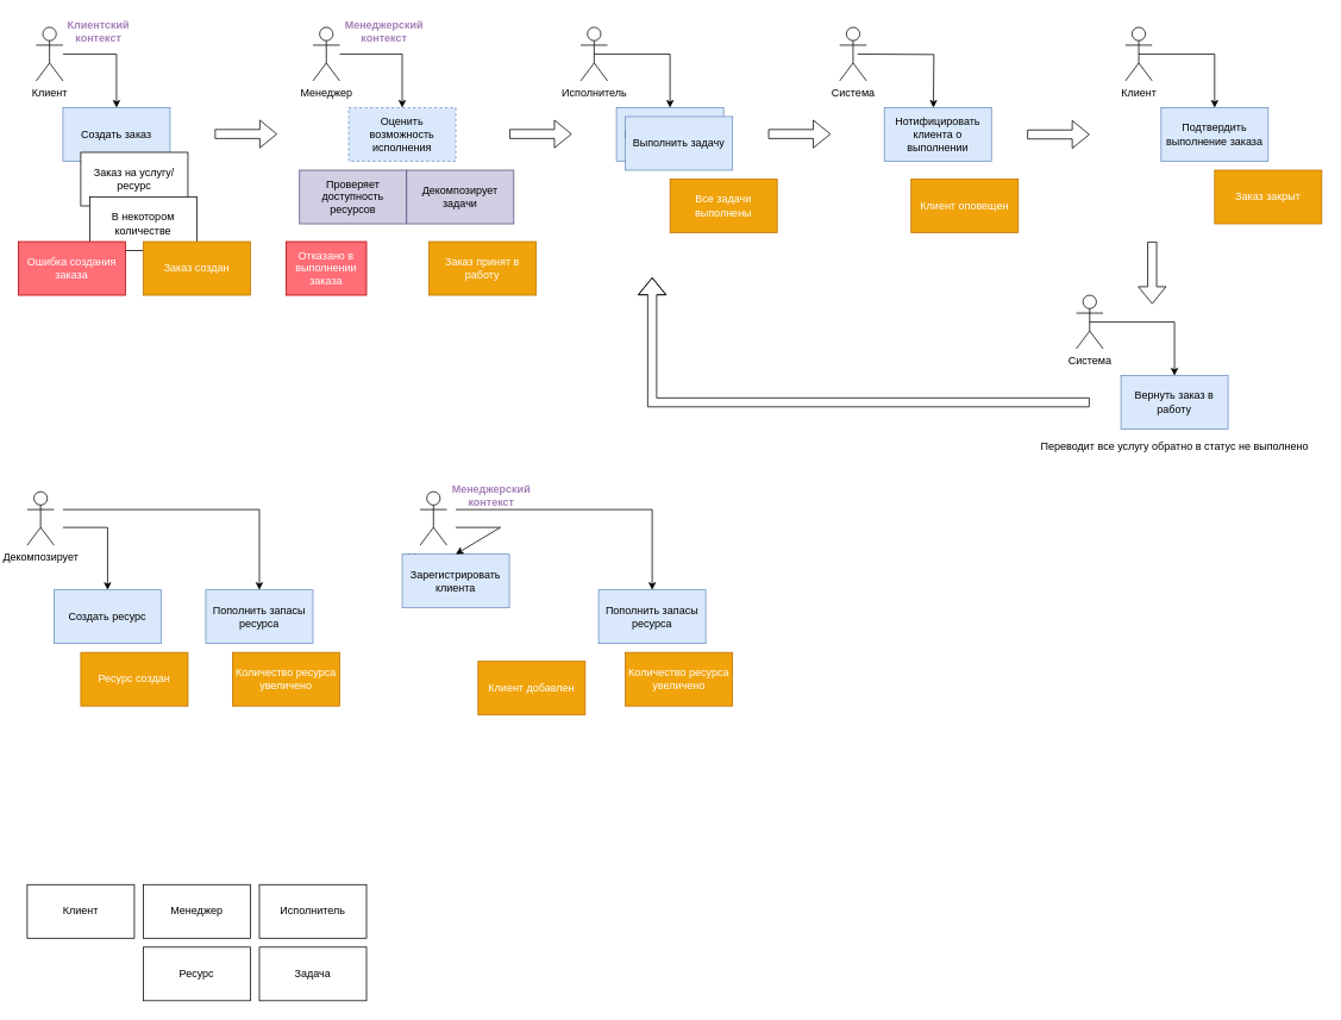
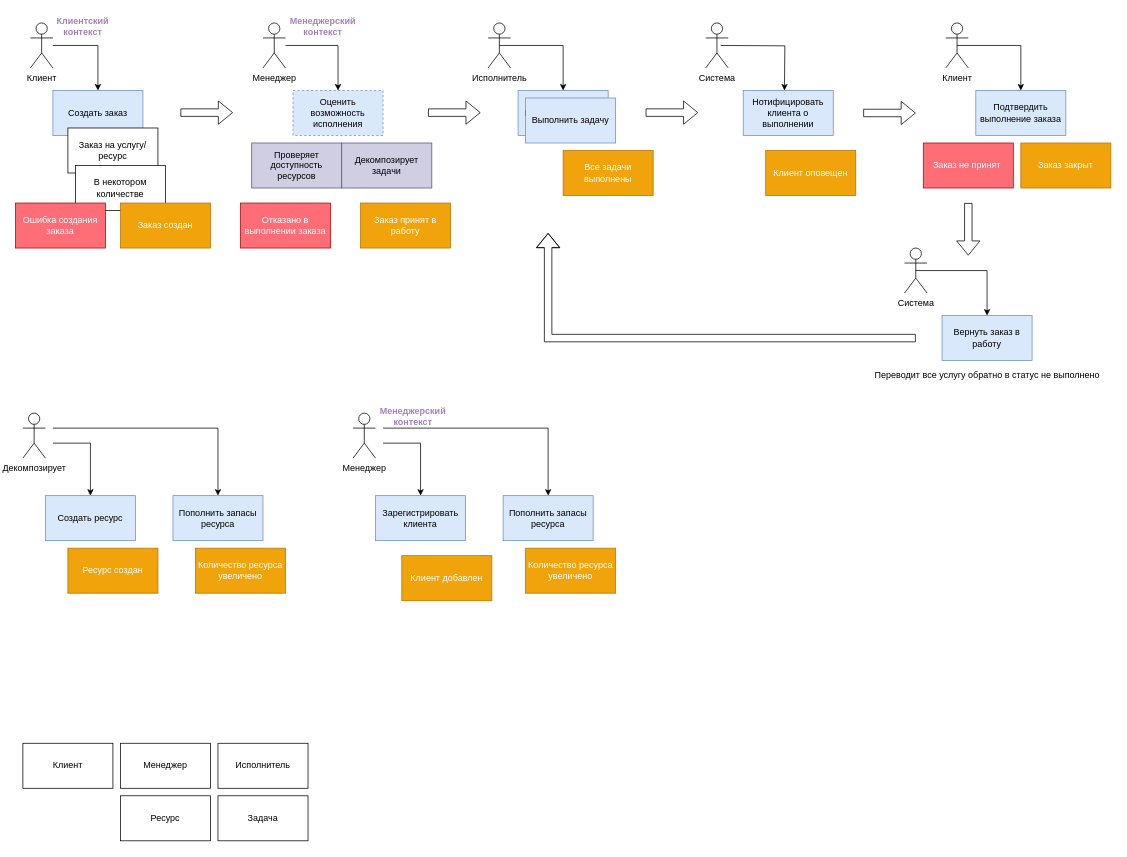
  <mxCell id="0" />
  <mxCell id="1" parent="0" />
  <mxCell id="2" value="Создать заказ" style="rounded=0;whiteSpace=wrap;html=1;fillColor=#dae8fc;strokeColor=#6c8ebf;" vertex="1" parent="1"><mxGeometry x="70" y="120" width="120" height="60" as="geometry" /></mxCell>
  <mxCell id="3" style="edgeStyle=orthogonalEdgeStyle;rounded=0;orthogonalLoop=1;jettySize=auto;html=1;entryX=0.5;entryY=0;entryDx=0;entryDy=0;" edge="1" parent="1" source="17" target="4"><mxGeometry relative="1" as="geometry" /></mxCell>
  <mxCell id="4" value="Оценить возможность исполнения" style="rounded=0;whiteSpace=wrap;html=1;fillColor=#dae8fc;strokeColor=#6c8ebf;dashed=1;" vertex="1" parent="1"><mxGeometry x="390" y="120" width="120" height="60" as="geometry" /></mxCell>
  <mxCell id="5" value="Выполнить задачу" style="rounded=0;whiteSpace=wrap;html=1;fillColor=#dae8fc;strokeColor=#6c8ebf;" vertex="1" parent="1"><mxGeometry x="690" y="120" width="120" height="60" as="geometry" /></mxCell>
  <mxCell id="6" value="Заказ на услугу/ресурс" style="rounded=0;whiteSpace=wrap;html=1;" vertex="1" parent="1"><mxGeometry x="90" y="170" width="120" height="60" as="geometry" /></mxCell>
  <mxCell id="7" value="В некотором количестве" style="rounded=0;whiteSpace=wrap;html=1;" vertex="1" parent="1"><mxGeometry x="100" y="220" width="120" height="60" as="geometry" /></mxCell>
  <mxCell id="8" value="Заказ создан" style="rounded=0;whiteSpace=wrap;html=1;fillColor=#f0a30a;strokeColor=#BD7000;fontColor=#ffffff;" vertex="1" parent="1"><mxGeometry x="160" y="270" width="120" height="60" as="geometry" /></mxCell>
  <mxCell id="9" value="Ошибка создания заказа" style="rounded=0;whiteSpace=wrap;html=1;fillColor=#FF6E77;strokeColor=#B20000;fontColor=#ffffff;" vertex="1" parent="1"><mxGeometry x="20" y="270" width="120" height="60" as="geometry" /></mxCell>
  <mxCell id="10" value="Заказ принят в работу" style="rounded=0;whiteSpace=wrap;html=1;fillColor=#f0a30a;strokeColor=#BD7000;fontColor=#ffffff;" vertex="1" parent="1"><mxGeometry x="480" y="270" width="120" height="60" as="geometry" /></mxCell>
- <mxCell id="11" value="Отказано в выполнении заказа" style="rounded=0;whiteSpace=wrap;html=1;fillColor=#FF6E77;strokeColor=#B20000;fontColor=#ffffff;" vertex="1" parent="1"><mxGeometry x="320" y="270" width="90" height="60" as="geometry" /></mxCell>
+ <mxCell id="11" value="Отказано в выполнении заказа" style="rounded=0;whiteSpace=wrap;html=1;fillColor=#FF6E77;strokeColor=#B20000;fontColor=#ffffff;" vertex="1" parent="1"><mxGeometry x="320" y="270" width="120" height="60" as="geometry" /></mxCell>
  <mxCell id="12" value="Все задачи выполнены" style="rounded=0;whiteSpace=wrap;html=1;fillColor=#f0a30a;strokeColor=#BD7000;fontColor=#ffffff;" vertex="1" parent="1"><mxGeometry x="750" y="200" width="120" height="60" as="geometry" /></mxCell>
  <mxCell id="13" value="Проверяет доступность ресурсов" style="rounded=0;whiteSpace=wrap;html=1;fillColor=#d0cee2;strokeColor=#56517e;" vertex="1" parent="1"><mxGeometry x="335" y="190" width="120" height="60" as="geometry" /></mxCell>
  <mxCell id="14" value="Декомпозирует задачи" style="rounded=0;whiteSpace=wrap;html=1;fillColor=#d0cee2;strokeColor=#56517e;" vertex="1" parent="1"><mxGeometry x="455" y="190" width="120" height="60" as="geometry" /></mxCell>
  <mxCell id="15" value="" style="edgeStyle=orthogonalEdgeStyle;rounded=0;orthogonalLoop=1;jettySize=auto;html=1;entryX=0.5;entryY=0;entryDx=0;entryDy=0;" edge="1" parent="1" source="16" target="2"><mxGeometry relative="1" as="geometry"><Array as="points"><mxPoint x="130" y="60" /></Array></mxGeometry></mxCell>
  <mxCell id="16" value="Клиент" style="shape=umlActor;verticalLabelPosition=bottom;verticalAlign=top;html=1;outlineConnect=0;" vertex="1" parent="1"><mxGeometry x="40" y="30" width="30" height="60" as="geometry" /></mxCell>
  <mxCell id="17" value="Менеджер" style="shape=umlActor;verticalLabelPosition=bottom;verticalAlign=top;html=1;outlineConnect=0;" vertex="1" parent="1"><mxGeometry x="350" y="30" width="30" height="60" as="geometry" /></mxCell>
  <mxCell id="18" style="edgeStyle=orthogonalEdgeStyle;rounded=0;orthogonalLoop=1;jettySize=auto;html=1;exitX=0.5;exitY=0.5;exitDx=0;exitDy=0;exitPerimeter=0;entryX=0.5;entryY=0;entryDx=0;entryDy=0;" edge="1" parent="1" source="19" target="5"><mxGeometry relative="1" as="geometry" /></mxCell>
  <mxCell id="19" value="Исполнитель" style="shape=umlActor;verticalLabelPosition=bottom;verticalAlign=top;html=1;outlineConnect=0;" vertex="1" parent="1"><mxGeometry x="650" y="30" width="30" height="60" as="geometry" /></mxCell>
  <mxCell id="20" value="Подтвердить выполнение заказа" style="rounded=0;whiteSpace=wrap;html=1;fillColor=#dae8fc;strokeColor=#6c8ebf;" vertex="1" parent="1"><mxGeometry x="1300" y="120" width="120" height="60" as="geometry" /></mxCell>
  <mxCell id="21" value="Заказ закрыт" style="rounded=0;whiteSpace=wrap;html=1;fillColor=#f0a30a;strokeColor=#BD7000;fontColor=#ffffff;" vertex="1" parent="1"><mxGeometry x="1360" y="190" width="120" height="60" as="geometry" /></mxCell>
  <mxCell id="22" style="edgeStyle=orthogonalEdgeStyle;rounded=0;orthogonalLoop=1;jettySize=auto;html=1;exitX=0.5;exitY=0.5;exitDx=0;exitDy=0;exitPerimeter=0;entryX=0.5;entryY=0;entryDx=0;entryDy=0;" edge="1" parent="1" source="23" target="20"><mxGeometry relative="1" as="geometry" /></mxCell>
  <mxCell id="23" value="Клиент" style="shape=umlActor;verticalLabelPosition=bottom;verticalAlign=top;html=1;outlineConnect=0;" vertex="1" parent="1"><mxGeometry x="1260" y="30" width="30" height="60" as="geometry" /></mxCell>
+ <mxCell id="24" value="Заказ не принят&amp;nbsp;" style="rounded=0;whiteSpace=wrap;html=1;fillColor=#FF6E77;strokeColor=#B20000;fontColor=#ffffff;" vertex="1" parent="1"><mxGeometry x="1230" y="190" width="120" height="60" as="geometry" /></mxCell>
  <mxCell id="25" value="Вернуть заказ в работу" style="rounded=0;whiteSpace=wrap;html=1;fillColor=#dae8fc;strokeColor=#6c8ebf;" vertex="1" parent="1"><mxGeometry x="1255" y="420" width="120" height="60" as="geometry" /></mxCell>
  <mxCell id="26" style="edgeStyle=orthogonalEdgeStyle;rounded=0;orthogonalLoop=1;jettySize=auto;html=1;exitX=0.5;exitY=0.5;exitDx=0;exitDy=0;exitPerimeter=0;entryX=0.5;entryY=0;entryDx=0;entryDy=0;" edge="1" parent="1" source="27" target="25"><mxGeometry relative="1" as="geometry" /></mxCell>
  <mxCell id="27" value="Система" style="shape=umlActor;verticalLabelPosition=bottom;verticalAlign=top;html=1;outlineConnect=0;" vertex="1" parent="1"><mxGeometry x="1205" y="330" width="30" height="60" as="geometry" /></mxCell>
  <mxCell id="28" value="Переводит все услугу обратно в статус не выполнено" style="text;html=1;align=center;verticalAlign=middle;resizable=0;points=[];autosize=1;strokeColor=none;fillColor=none;" vertex="1" parent="1"><mxGeometry x="1150" y="490" width="330" height="20" as="geometry" /></mxCell>
  <mxCell id="29" value="" style="shape=flexArrow;endArrow=classic;html=1;rounded=0;" edge="1" parent="1"><mxGeometry width="50" height="50" relative="1" as="geometry"><mxPoint x="1290" y="270" as="sourcePoint" /><mxPoint x="1290" y="340" as="targetPoint" /></mxGeometry></mxCell>
  <mxCell id="30" value="" style="shape=flexArrow;endArrow=classic;html=1;rounded=0;" edge="1" parent="1"><mxGeometry width="50" height="50" relative="1" as="geometry"><mxPoint x="860" y="149.5" as="sourcePoint" /><mxPoint x="930" y="149.5" as="targetPoint" /><Array as="points" /></mxGeometry></mxCell>
  <mxCell id="31" value="" style="shape=flexArrow;endArrow=classic;html=1;rounded=0;" edge="1" parent="1"><mxGeometry width="50" height="50" relative="1" as="geometry"><mxPoint x="570" y="149.5" as="sourcePoint" /><mxPoint x="640" y="149.5" as="targetPoint" /><Array as="points" /></mxGeometry></mxCell>
  <mxCell id="32" value="" style="shape=flexArrow;endArrow=classic;html=1;rounded=0;" edge="1" parent="1"><mxGeometry width="50" height="50" relative="1" as="geometry"><mxPoint x="240" y="149.5" as="sourcePoint" /><mxPoint x="310" y="149.5" as="targetPoint" /><Array as="points" /></mxGeometry></mxCell>
  <mxCell id="33" value="Клиент" style="rounded=0;whiteSpace=wrap;html=1;" vertex="1" parent="1"><mxGeometry x="30" y="990" width="120" height="60" as="geometry" /></mxCell>
  <mxCell id="34" value="Менеджер" style="rounded=0;whiteSpace=wrap;html=1;" vertex="1" parent="1"><mxGeometry x="160" y="990" width="120" height="60" as="geometry" /></mxCell>
  <mxCell id="35" value="Ресурс" style="rounded=0;whiteSpace=wrap;html=1;" vertex="1" parent="1"><mxGeometry x="160" y="1060" width="120" height="60" as="geometry" /></mxCell>
  <mxCell id="36" value="Задача" style="rounded=0;whiteSpace=wrap;html=1;" vertex="1" parent="1"><mxGeometry x="290" y="1060" width="120" height="60" as="geometry" /></mxCell>
  <mxCell id="37" value="" style="shape=flexArrow;endArrow=classic;html=1;rounded=0;" edge="1" parent="1"><mxGeometry width="50" height="50" relative="1" as="geometry"><mxPoint x="1220" y="450" as="sourcePoint" /><mxPoint x="730" y="310" as="targetPoint" /><Array as="points"><mxPoint x="730" y="450" /></Array></mxGeometry></mxCell>
  <mxCell id="38" value="Выполнить задачу" style="rounded=0;whiteSpace=wrap;html=1;fillColor=#dae8fc;strokeColor=#6c8ebf;" vertex="1" parent="1"><mxGeometry x="700" y="130" width="120" height="60" as="geometry" /></mxCell>
  <mxCell id="39" value="Система" style="shape=umlActor;verticalLabelPosition=bottom;verticalAlign=top;html=1;outlineConnect=0;" vertex="1" parent="1"><mxGeometry x="940" y="30" width="30" height="60" as="geometry" /></mxCell>
  <mxCell id="40" value="Нотифицировать клиента о выполнении" style="rounded=0;whiteSpace=wrap;html=1;fillColor=#dae8fc;strokeColor=#6c8ebf;" vertex="1" parent="1"><mxGeometry x="990" y="120" width="120" height="60" as="geometry" /></mxCell>
  <mxCell id="41" value="Клиент оповещен" style="rounded=0;whiteSpace=wrap;html=1;fillColor=#f0a30a;strokeColor=#BD7000;fontColor=#ffffff;" vertex="1" parent="1"><mxGeometry x="1020" y="200" width="120" height="60" as="geometry" /></mxCell>
  <mxCell id="42" style="edgeStyle=orthogonalEdgeStyle;rounded=0;orthogonalLoop=1;jettySize=auto;html=1;exitX=0.5;exitY=0.5;exitDx=0;exitDy=0;exitPerimeter=0;entryX=0.5;entryY=0;entryDx=0;entryDy=0;" edge="1" parent="1"><mxGeometry relative="1" as="geometry"><mxPoint x="960" y="60" as="sourcePoint" /><mxPoint x="1045" y="120" as="targetPoint" /></mxGeometry></mxCell>
  <mxCell id="43" value="" style="shape=flexArrow;endArrow=classic;html=1;rounded=0;" edge="1" parent="1"><mxGeometry width="50" height="50" relative="1" as="geometry"><mxPoint x="1150" y="150" as="sourcePoint" /><mxPoint x="1220" y="150" as="targetPoint" /><Array as="points" /></mxGeometry></mxCell>
  <mxCell id="44" value="Исполнитель" style="rounded=0;whiteSpace=wrap;html=1;" vertex="1" parent="1"><mxGeometry x="290" y="990" width="120" height="60" as="geometry" /></mxCell>
  <mxCell id="45" value="Декомпозирует" style="shape=umlActor;verticalLabelPosition=bottom;verticalAlign=top;html=1;outlineConnect=0;" vertex="1" parent="1"><mxGeometry x="30" y="550" width="30" height="60" as="geometry" /></mxCell>
  <mxCell id="46" value="Создать ресурс" style="rounded=0;whiteSpace=wrap;html=1;fillColor=#dae8fc;strokeColor=#6c8ebf;" vertex="1" parent="1"><mxGeometry x="60" y="660" width="120" height="60" as="geometry" /></mxCell>
  <mxCell id="47" value="Ресурс создан" style="rounded=0;whiteSpace=wrap;html=1;fillColor=#f0a30a;strokeColor=#BD7000;fontColor=#ffffff;" vertex="1" parent="1"><mxGeometry x="90" y="730" width="120" height="60" as="geometry" /></mxCell>
  <mxCell id="48" value="Пополнить запасы ресурса" style="rounded=0;whiteSpace=wrap;html=1;fillColor=#dae8fc;strokeColor=#6c8ebf;" vertex="1" parent="1"><mxGeometry x="230" y="660" width="120" height="60" as="geometry" /></mxCell>
  <mxCell id="49" value="Количество ресурса увеличено" style="rounded=0;whiteSpace=wrap;html=1;fillColor=#f0a30a;strokeColor=#BD7000;fontColor=#ffffff;" vertex="1" parent="1"><mxGeometry x="260" y="730" width="120" height="60" as="geometry" /></mxCell>
  <mxCell id="50" value="" style="endArrow=classic;html=1;rounded=0;entryX=0.5;entryY=0;entryDx=0;entryDy=0;" edge="1" parent="1" target="46"><mxGeometry width="50" height="50" relative="1" as="geometry"><mxPoint x="70" y="590" as="sourcePoint" /><mxPoint x="110" y="540" as="targetPoint" /><Array as="points"><mxPoint x="120" y="590" /></Array></mxGeometry></mxCell>
  <mxCell id="51" value="" style="endArrow=classic;html=1;rounded=0;entryX=0.5;entryY=0;entryDx=0;entryDy=0;" edge="1" parent="1" target="48"><mxGeometry width="50" height="50" relative="1" as="geometry"><mxPoint x="70" y="570" as="sourcePoint" /><mxPoint x="120" y="520" as="targetPoint" /><Array as="points"><mxPoint x="290" y="570" /></Array></mxGeometry></mxCell>
  <mxCell id="52" value="Менеджер" style="shape=umlActor;verticalLabelPosition=bottom;verticalAlign=top;html=1;outlineConnect=0;" vertex="1" parent="1"><mxGeometry x="470" y="550" width="30" height="60" as="geometry" /></mxCell>
- <mxCell id="53" value="Зарегистрировать клиента" style="rounded=0;whiteSpace=wrap;html=1;fillColor=#dae8fc;strokeColor=#6c8ebf;" vertex="1" parent="1"><mxGeometry x="450" y="620" width="120" height="60" as="geometry" /></mxCell>
+ <mxCell id="53" value="Зарегистрировать клиента" style="rounded=0;whiteSpace=wrap;html=1;fillColor=#dae8fc;strokeColor=#6c8ebf;" vertex="1" parent="1"><mxGeometry x="500" y="660" width="120" height="60" as="geometry" /></mxCell>
  <mxCell id="54" value="Клиент добавлен" style="rounded=0;whiteSpace=wrap;html=1;fillColor=#f0a30a;strokeColor=#BD7000;fontColor=#ffffff;" vertex="1" parent="1"><mxGeometry x="535" y="740" width="120" height="60" as="geometry" /></mxCell>
  <mxCell id="55" value="Пополнить запасы ресурса" style="rounded=0;whiteSpace=wrap;html=1;fillColor=#dae8fc;strokeColor=#6c8ebf;" vertex="1" parent="1"><mxGeometry x="670" y="660" width="120" height="60" as="geometry" /></mxCell>
  <mxCell id="56" value="Количество ресурса увеличено" style="rounded=0;whiteSpace=wrap;html=1;fillColor=#f0a30a;strokeColor=#BD7000;fontColor=#ffffff;" vertex="1" parent="1"><mxGeometry x="700" y="730" width="120" height="60" as="geometry" /></mxCell>
  <mxCell id="57" value="" style="endArrow=classic;html=1;rounded=0;entryX=0.5;entryY=0;entryDx=0;entryDy=0;" edge="1" parent="1" target="53"><mxGeometry width="50" height="50" relative="1" as="geometry"><mxPoint x="510" y="590" as="sourcePoint" /><mxPoint x="550" y="540" as="targetPoint" /><Array as="points"><mxPoint x="560" y="590" /></Array></mxGeometry></mxCell>
  <mxCell id="58" value="" style="endArrow=classic;html=1;rounded=0;entryX=0.5;entryY=0;entryDx=0;entryDy=0;" edge="1" parent="1" target="55"><mxGeometry width="50" height="50" relative="1" as="geometry"><mxPoint x="510" y="570" as="sourcePoint" /><mxPoint x="560" y="520" as="targetPoint" /><Array as="points"><mxPoint x="730" y="570" /></Array></mxGeometry></mxCell>
  <mxCell id="59" value="&lt;font color=&quot;#a680b8&quot;&gt;&lt;b&gt;Клиентский контекст&lt;/b&gt;&lt;/font&gt;" style="text;html=1;strokeColor=none;fillColor=none;align=center;verticalAlign=middle;whiteSpace=wrap;rounded=0;" vertex="1" parent="1"><mxGeometry x="80" y="20" width="60" height="30" as="geometry" /></mxCell>
  <mxCell id="60" value="&lt;font color=&quot;#a680b8&quot;&gt;&lt;b&gt;Менеджерский контекст&lt;/b&gt;&lt;/font&gt;" style="text;html=1;strokeColor=none;fillColor=none;align=center;verticalAlign=middle;whiteSpace=wrap;rounded=0;" vertex="1" parent="1"><mxGeometry x="400" y="20" width="60" height="30" as="geometry" /></mxCell>
  <mxCell id="61" value="&lt;font color=&quot;#a680b8&quot;&gt;&lt;b&gt;Менеджерский контекст&lt;/b&gt;&lt;/font&gt;" style="text;html=1;strokeColor=none;fillColor=none;align=center;verticalAlign=middle;whiteSpace=wrap;rounded=0;" vertex="1" parent="1"><mxGeometry x="520" y="540" width="60" height="30" as="geometry" /></mxCell>
